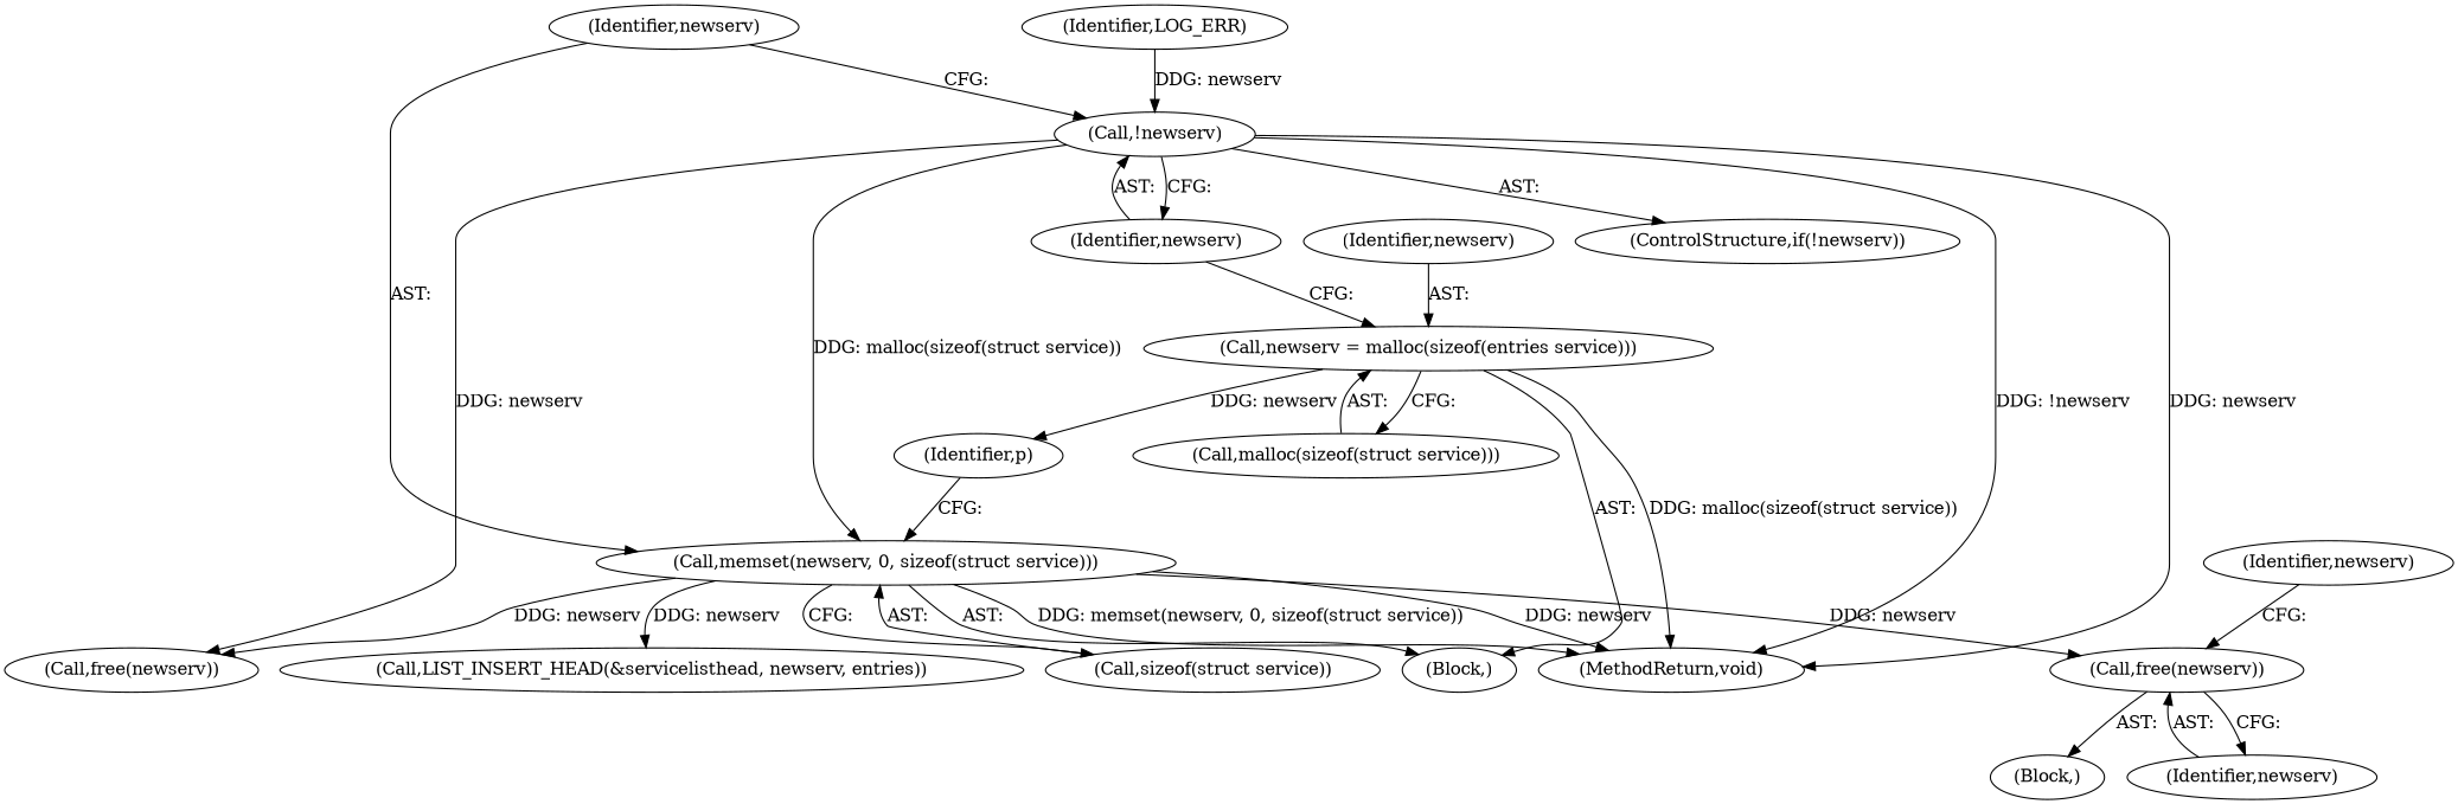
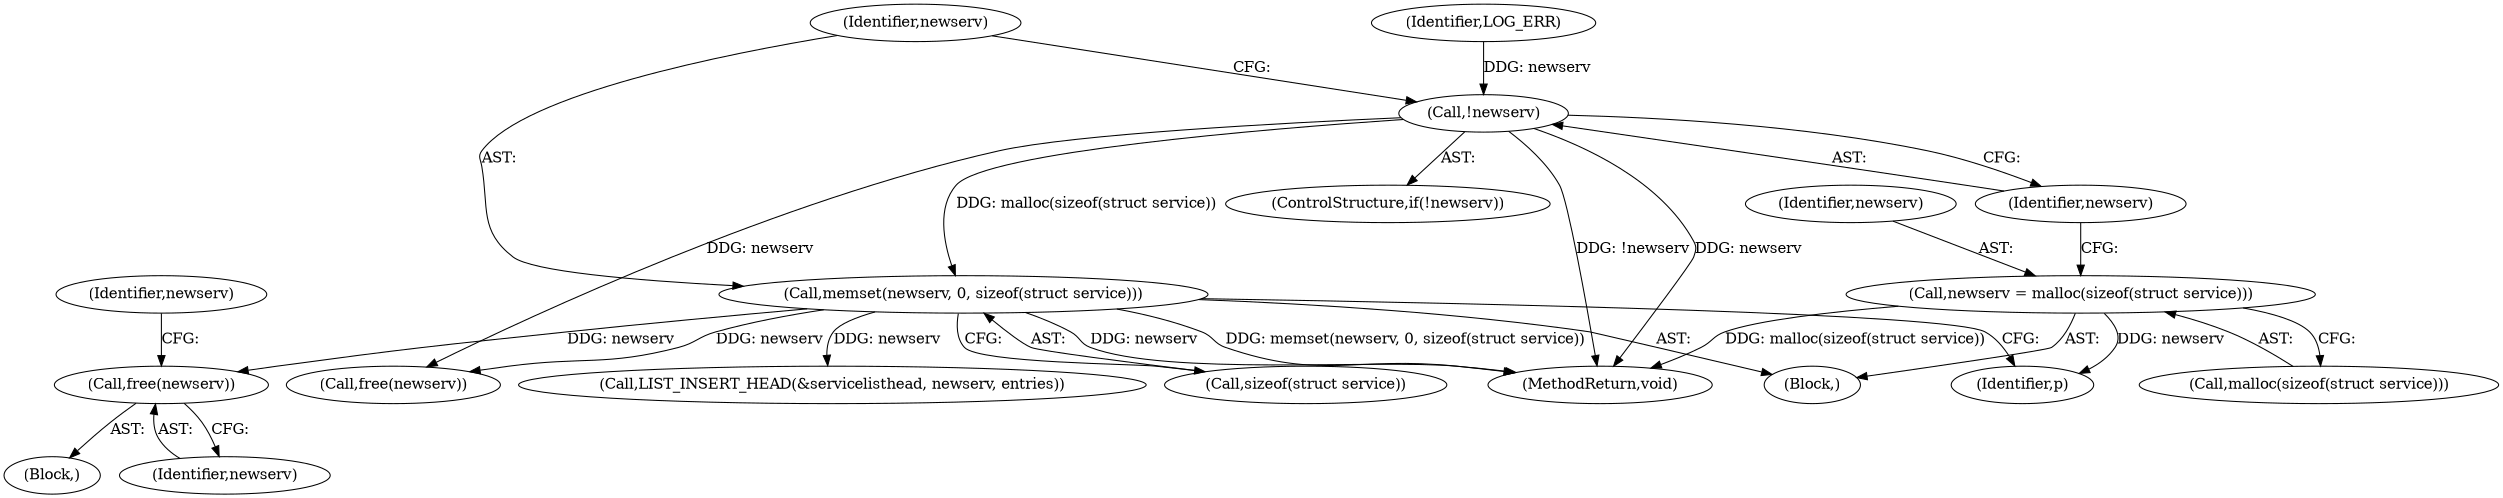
  digraph {
    n1 [label="(Call,free(newserv))"]
    n2 [label="(Block,)"]
    n3 [label="(Identifier,newserv)"]
    n4 [label="(Call,memset(newserv, 0, sizeof(struct service)))"]
    n5 [label="(Call,sizeof(struct service))"]
    n6 [label="(Call,free(newserv))"]
    n7 [label="(Call,LIST_INSERT_HEAD(&servicelisthead, newserv, entries))"]
    n8 [label="(MethodReturn,void)"]
    n9 [label="(Block,)"]
    n10 [label="(Call,!newserv)"]
    n11 [label="(ControlStructure,if(!newserv))"]
    n12 [label="(Identifier,newserv)"]
-   n13 [label="(Call,newserv = malloc(sizeof(entries service)))"]
+   n13 [label="(Call,newserv = malloc(sizeof(struct service)))"]
    n14 [label="(Call,malloc(sizeof(struct service)))"]
    n15 [label="(Identifier,p)"]
    n16 [label="(Identifier,newserv)"]
    n17 [label="(Identifier,LOG_ERR)"]
    n18 [label="(Identifier,newserv)"]
    n19 [label="(Identifier,newserv)"]
    n1 -> n2 [label="AST: "]
    n1 -> n3 [label="CFG: "]
    n3 -> n1 [label="AST: "]
    n4 -> n1 [label="DDG: newserv"]
    n4 -> n5 [label="CFG: "]
    n4 -> n6 [label="DDG: newserv"]
    n4 -> n7 [label="DDG: newserv"]
    n4 -> n8 [label="DDG: memset(newserv, 0, sizeof(struct service))"]
    n4 -> n8 [label="DDG: newserv"]
    n4 -> n9 [label="AST: "]
    n5 -> n4 [label="AST: "]
    n10 -> n4 [label="DDG: malloc(sizeof(struct service))"]
    n10 -> n6 [label="DDG: newserv"]
    n10 -> n8 [label="DDG: !newserv"]
    n10 -> n8 [label="DDG: newserv"]
    n10 -> n11 [label="AST: "]
    n10 -> n12 [label="CFG: "]
    n12 -> n10 [label="AST: "]
    n12 -> n13 [label="CFG: "]
    n13 -> n8 [label="DDG: malloc(sizeof(struct service))"]
    n13 -> n9 [label="AST: "]
    n13 -> n14 [label="CFG: "]
    n13 -> n15 [label="DDG: newserv"]
    n14 -> n13 [label="AST: "]
-   n15 -> n4 [label="CFG: "]
+   n4 -> n15 [label="CFG: "]
    n16 -> n4 [label="AST: "]
    n16 -> n10 [label="CFG: "]
    n17 -> n10 [label="DDG: newserv"]
    n18 -> n1 [label="CFG: "]
    n19 -> n13 [label="AST: "]
  }
